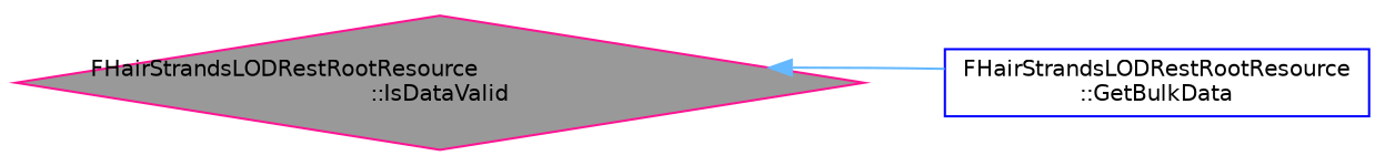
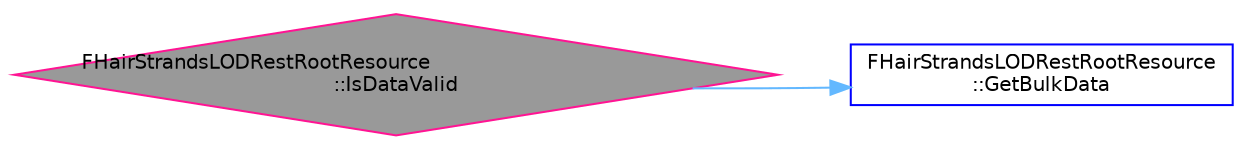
  digraph {
    rankdir=LR
    node [fontname=Helvetica fontsize=10 style=filled]
    n1 [color=deeppink fillcolor=grey60 fontcolor=black height=0.2 label="FHairStrandsLODRestRootResource\l::IsDataValid" shape=diamond width=0.4]
    n2 [color=blue fillcolor=white height=0.2 label="FHairStrandsLODRestRootResource\l::GetBulkData" shape=box width=0.4]
-   n2 -> n1 [color=steelblue1 fontname=Helvetica fontsize=10 labelfontname=Helvetica labelfontsize=10 style=solid]
+   n1 -> n2 [color=steelblue1 fontname=Helvetica fontsize=10 labelfontname=Helvetica labelfontsize=10 style=solid]
  }
